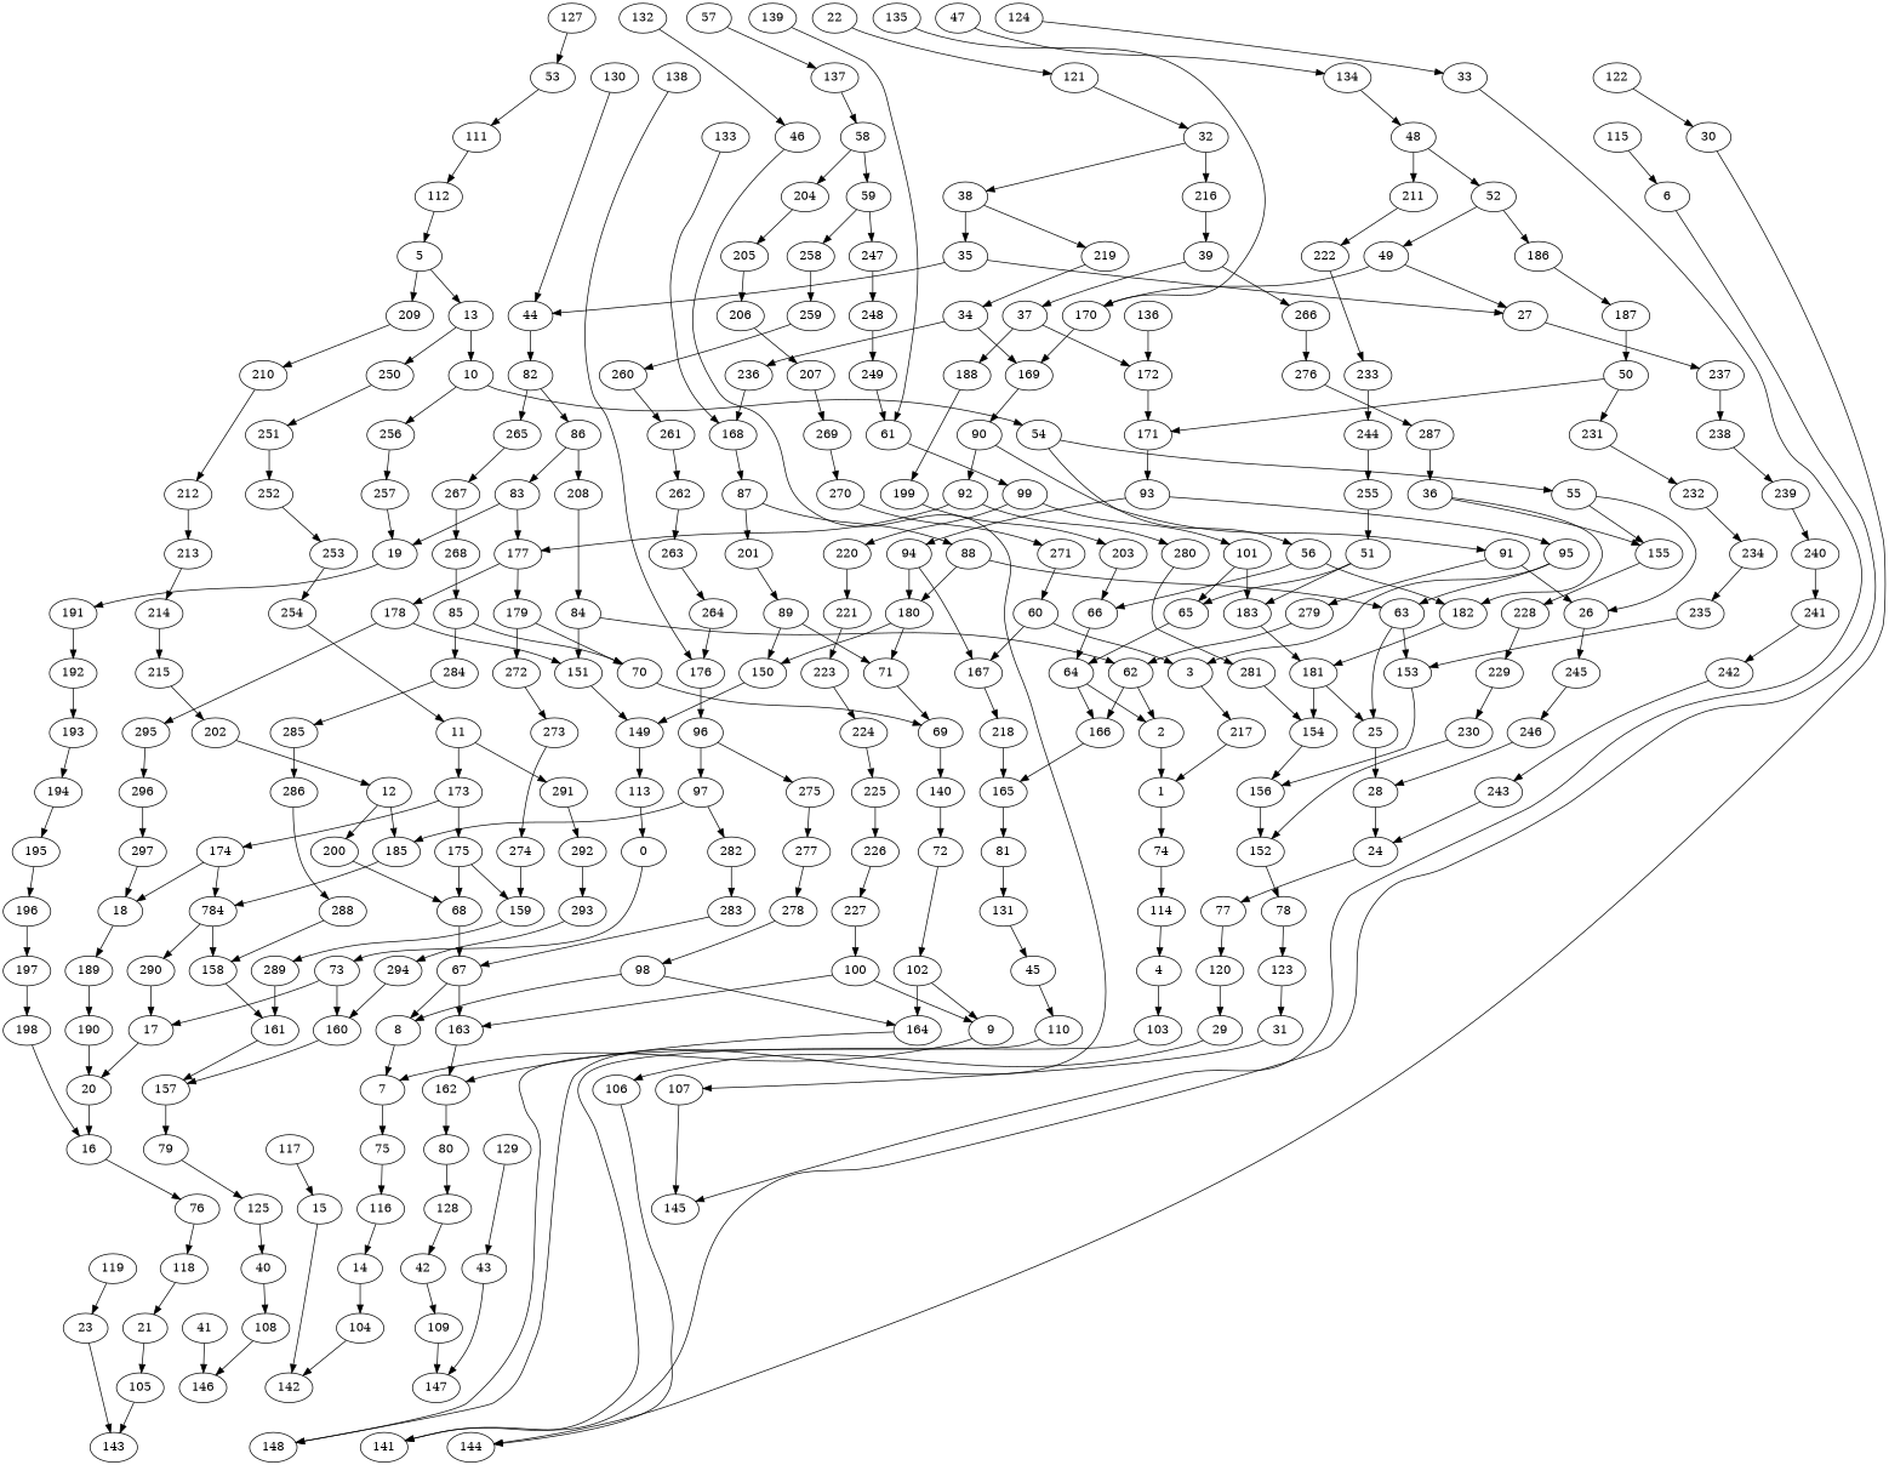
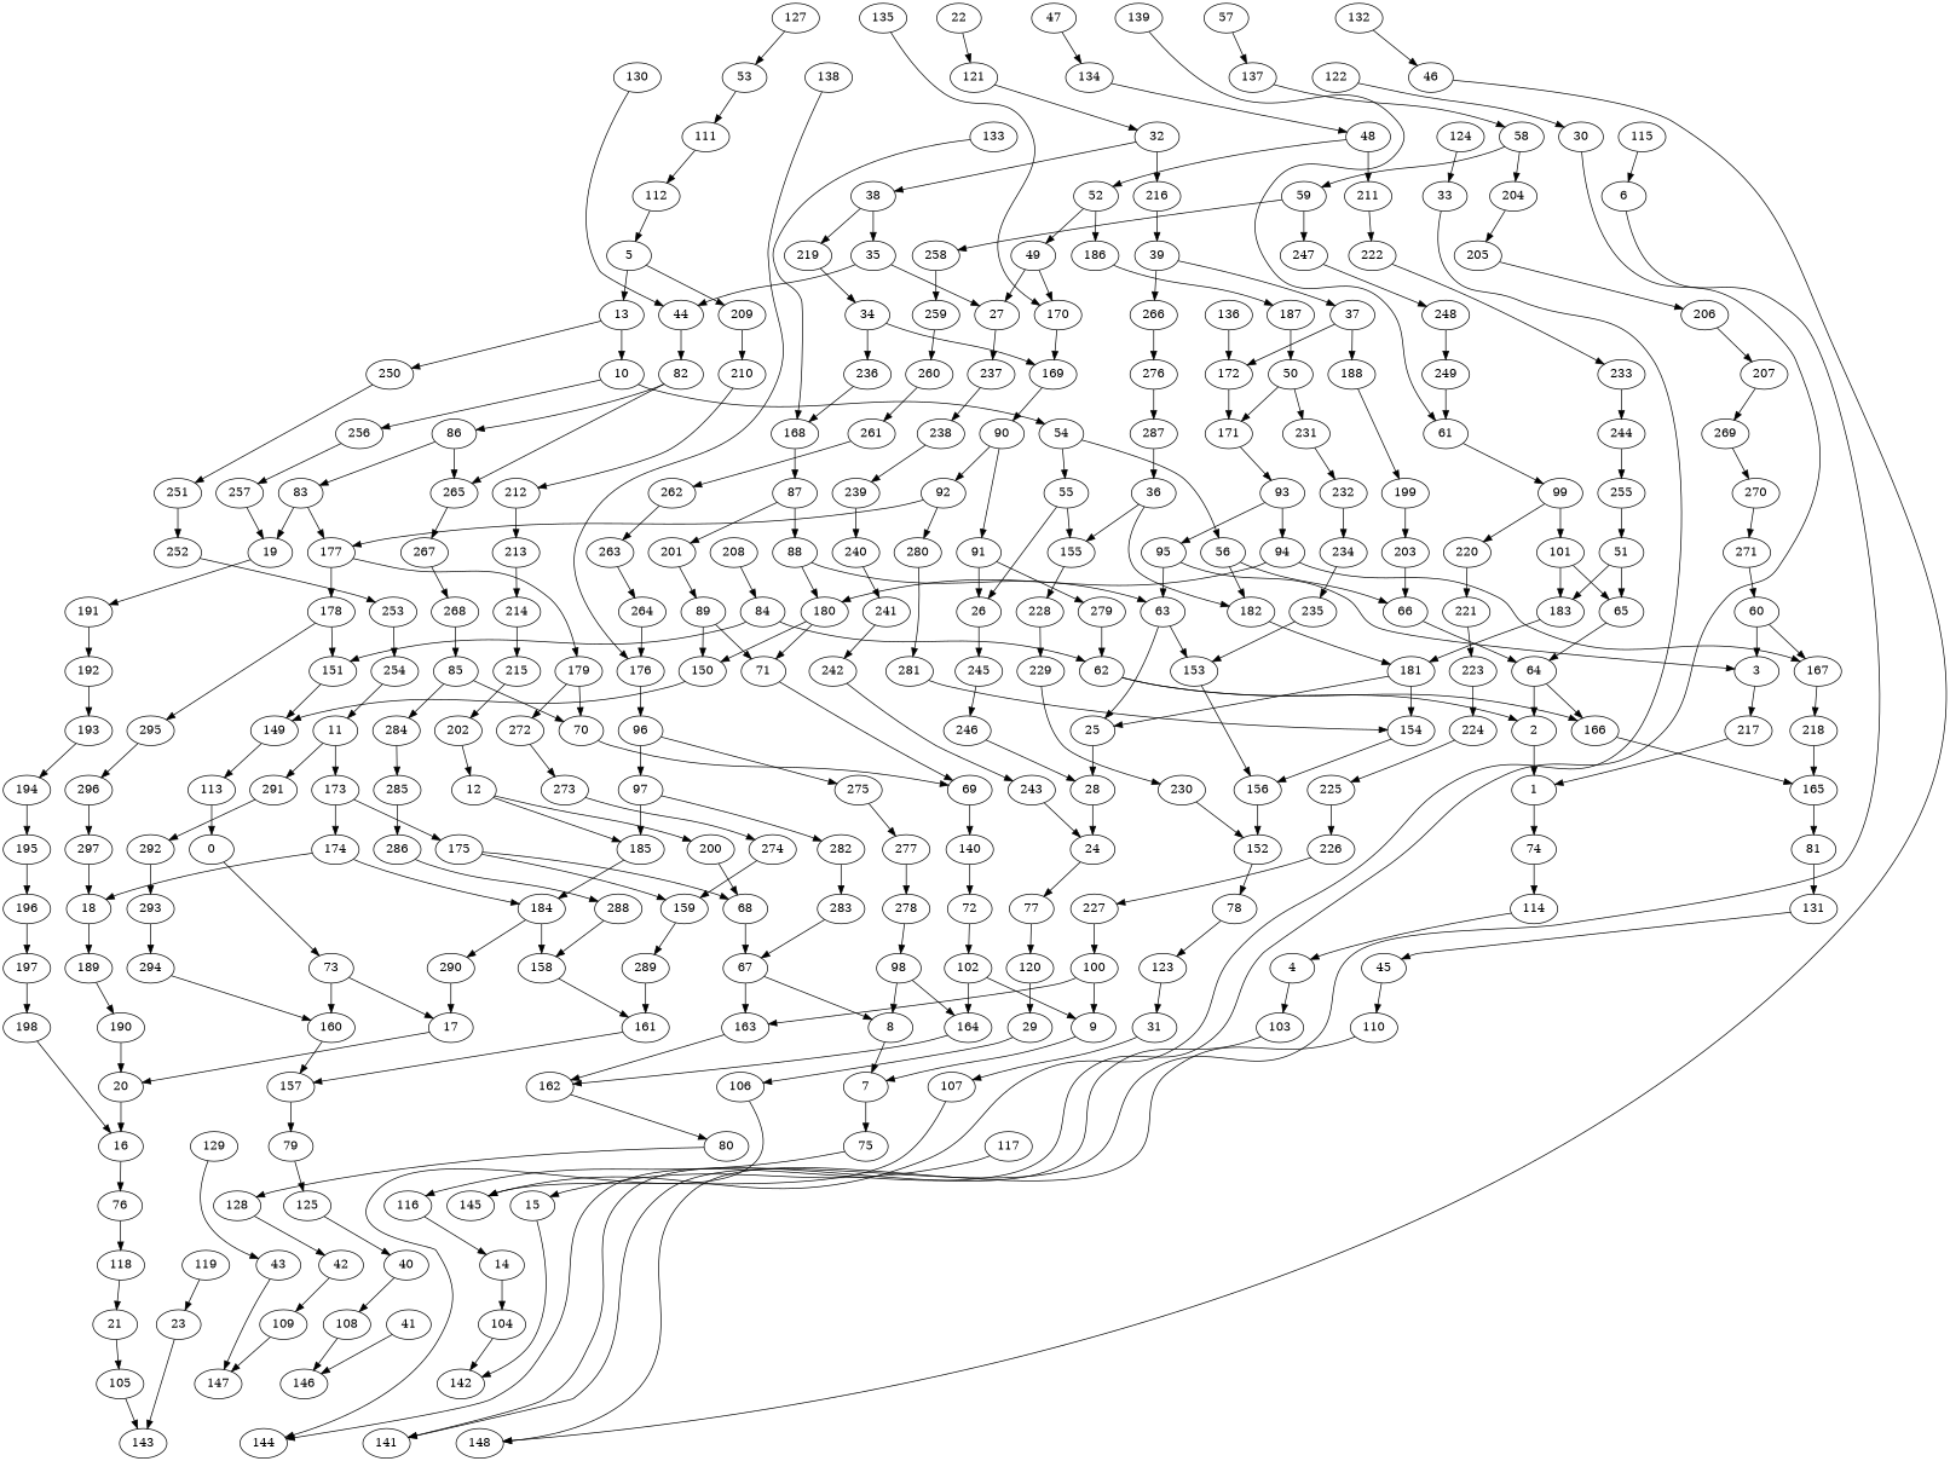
  digraph {
    edge [weight=0]
    0
    73
    17
    160
    1
    74
    114
    2
    3
    217
    4
    103
    141
    5
    13
    209
    10
    250
    210
    6
    7
    75
    116
    8
    9
    54
    256
    55
    56
    257
    11
    173
    291
    174
    175
    292
    12
    185
    200
-   184 [label=784]
+   184
    68
    251
    14
    104
    142
    15
    16
    76
    118
    20
    18
    189
    190
    19
    191
    192
    21
    105
    143
    22
    121
    32
    23
    24
    77
    120
    25
    28
    26
    245
    246
    27
    237
    238
    29
    106
    144
    30
    31
    107
    145
    38
    216
    35
    219
    39
    33
    34
    169
    236
    90
    168
    44
    82
    36
    155
    182
    228
    181
    37
    172
    188
    171
    199
    266
    276
    40
    108
    146
    41
    42
    109
    147
    43
    86
    265
    45
    110
    148
    46
    47
    134
    48
    52
    211
    49
    186
    222
    170
    50
    231
    93
    232
    51
    65
    183
    64
    187
    53
    111
    112
    66
    57
    137
    58
    59
    204
    247
    258
    205
    248
    259
    60
    167
    218
    61
    99
    101
    220
    62
    166
    165
    63
    153
    156
    67
    163
    162
    69
    140
    72
    70
    71
    102
    164
    157
    78
    123
    79
    125
    80
    128
    81
    131
    83
    208
    267
    177
    178
    179
    84
    151
    149
    85
    284
    285
    87
    88
    201
    180
    89
    150
    91
    92
    279
    280
    281
    94
    95
    96
    97
    275
    282
    277
    283
    98
    221
    100
    113
    115
    117
    119
    122
    124
    127
    129
    130
    132
    133
    135
    136
    138
    176
    139
    152
    154
    229
    158
    161
    159
    289
    290
    295
    272
    296
    273
    203
    193
    194
    195
    196
    197
    198
    202
    206
    207
    269
    270
    212
    213
    233
    214
    215
    223
    224
    244
    225
    226
    227
    230
    234
    235
    255
    239
    240
    241
    242
    243
    249
    252
    253
    254
    260
    261
    262
    263
    264
    268
    287
    271
    274
    278
    286
    288
    293
    294
    297
    0 -> 73
    73 -> 17
    73 -> 160 [weight=1]
    17 -> 20
    160 -> 157
    1 -> 74 [weight=3]
    74 -> 114 [weight=1]
    114 -> 4
    2 -> 1 [weight=1]
    3 -> 217
    217 -> 1
    4 -> 103
    103 -> 141
    5 -> 13 [weight=1]
    5 -> 209 [weight=1]
    13 -> 10 [weight=2]
    13 -> 250
    209 -> 210
    10 -> 54 [weight=3]
    10 -> 256
    250 -> 251
    210 -> 212
    6 -> 141
    7 -> 75 [weight=4]
    75 -> 116
    116 -> 14
    8 -> 7
    9 -> 7
    54 -> 55 [weight=1]
    54 -> 56
    256 -> 257
    55 -> 26
    55 -> 155 [weight=1]
    56 -> 182
    56 -> 66 [weight=1]
    257 -> 19
    11 -> 173 [weight=3]
    11 -> 291
    173 -> 174
    173 -> 175 [weight=1]
    291 -> 292
    174 -> 184
    174 -> 18
    175 -> 68
    175 -> 159
    292 -> 293
    12 -> 185
    12 -> 200
    185 -> 184
    200 -> 68 [weight=1]
    184 -> 158 [weight=4]
    184 -> 290
    68 -> 67 [weight=3]
    251 -> 252 [weight=1]
    14 -> 104 [weight=1]
    104 -> 142
    15 -> 142
    16 -> 76
    76 -> 118
    118 -> 21
    20 -> 16 [weight=5]
    18 -> 189
    189 -> 190
    190 -> 20 [weight=1]
    19 -> 191
    191 -> 192 [weight=1]
    192 -> 193 [weight=1]
    21 -> 105
    105 -> 143
    22 -> 121
    121 -> 32
    32 -> 38
    32 -> 216 [weight=1]
    23 -> 143
    24 -> 77
    77 -> 120
    120 -> 29 [weight=1]
    25 -> 28 [weight=4]
    28 -> 24 [weight=1]
    26 -> 245
    245 -> 246
    246 -> 28
    27 -> 237
    237 -> 238 [weight=1]
    238 -> 239
    29 -> 106
    106 -> 144
    30 -> 144
    31 -> 107
    107 -> 145
    38 -> 35 [weight=1]
    38 -> 219
    216 -> 39 [weight=12]
    35 -> 27
    35 -> 44
    219 -> 34
    39 -> 37
    39 -> 266
    33 -> 145
    34 -> 169
    34 -> 236 [weight=1]
    169 -> 90 [weight=2]
    236 -> 168
    90 -> 91
    90 -> 92 [weight=1]
    168 -> 87 [weight=1]
    44 -> 82
    82 -> 86
    82 -> 265 [weight=1]
    36 -> 155
    36 -> 182
    155 -> 228
    182 -> 181 [weight=1]
    228 -> 229
    181 -> 25
    181 -> 154 [weight=1]
    37 -> 172
    37 -> 188
    172 -> 171 [weight=2]
    188 -> 199
    171 -> 93 [weight=1]
    199 -> 203 [weight=1]
    266 -> 276 [weight=1]
    276 -> 287 [weight=1]
    40 -> 108
    108 -> 146
    41 -> 146
    42 -> 109
    109 -> 147
    43 -> 147
    86 -> 83
-   86 -> 208 [weight=1]
+   86 -> 265 [weight=1]
    265 -> 267
    45 -> 110
    110 -> 148
    46 -> 148
    47 -> 134
    134 -> 48
    48 -> 52
    48 -> 211 [weight=1]
    52 -> 49
    52 -> 186
    211 -> 222
    49 -> 27
    49 -> 170
    186 -> 187
    222 -> 233
    170 -> 169 [weight=1]
    50 -> 171
    50 -> 231
    231 -> 232
    93 -> 94 [weight=3]
    93 -> 95
    232 -> 234
    51 -> 65 [weight=1]
    51 -> 183
    65 -> 64 [weight=1]
    183 -> 181 [weight=6]
    64 -> 2 [weight=1]
    64 -> 166
    187 -> 50 [weight=6]
    53 -> 111
    111 -> 112
    112 -> 5
    66 -> 64 [weight=4]
    57 -> 137
    137 -> 58
    58 -> 59
    58 -> 204
    59 -> 247 [weight=1]
    59 -> 258 [weight=1]
    204 -> 205
    247 -> 248 [weight=1]
    258 -> 259 [weight=2]
    205 -> 206
    248 -> 249 [weight=8]
    259 -> 260
    60 -> 3 [weight=3]
    60 -> 167 [weight=2]
    167 -> 218
    218 -> 165 [weight=3]
    61 -> 99
    99 -> 101 [weight=1]
    99 -> 220
    101 -> 65
    101 -> 183 [weight=1]
    220 -> 221 [weight=5]
    62 -> 2
    62 -> 166 [weight=1]
    166 -> 165
    165 -> 81 [weight=3]
    63 -> 25
    63 -> 153 [weight=1]
    153 -> 156
    156 -> 152 [weight=2]
    67 -> 8
    67 -> 163 [weight=2]
    163 -> 162
    162 -> 80
    69 -> 140 [weight=2]
    140 -> 72 [weight=2]
    72 -> 102
    70 -> 69
    71 -> 69
    102 -> 9
    102 -> 164 [weight=2]
    164 -> 162
    157 -> 79 [weight=7]
    78 -> 123
    123 -> 31
    79 -> 125
    125 -> 40
    80 -> 128
    128 -> 42
    81 -> 131 [weight=1]
    131 -> 45
    83 -> 19 [weight=3]
    83 -> 177 [weight=3]
    208 -> 84 [weight=1]
    267 -> 268
    177 -> 178 [weight=2]
    177 -> 179
    178 -> 151
    178 -> 295
    179 -> 70 [weight=2]
    179 -> 272 [weight=4]
    84 -> 62
    84 -> 151 [weight=2]
    151 -> 149 [weight=1]
    149 -> 113 [weight=1]
    85 -> 70 [weight=5]
    85 -> 284 [weight=3]
    284 -> 285
    285 -> 286 [weight=4]
    87 -> 88 [weight=1]
    87 -> 201
    88 -> 63 [weight=5]
    88 -> 180 [weight=1]
    201 -> 89
    180 -> 71
    180 -> 150
    89 -> 71 [weight=2]
    89 -> 150
    150 -> 149 [weight=1]
    91 -> 26 [weight=4]
    91 -> 279 [weight=1]
    92 -> 177 [weight=1]
    92 -> 280
    279 -> 62 [weight=2]
    280 -> 281
    281 -> 154
    94 -> 167
    94 -> 180 [weight=3]
    95 -> 3
    95 -> 63 [weight=2]
    96 -> 97 [weight=1]
    96 -> 275
    97 -> 185 [weight=1]
    97 -> 282
    275 -> 277
    282 -> 283 [weight=1]
    277 -> 278
    283 -> 67
    98 -> 8
    98 -> 164
    221 -> 223 [weight=1]
    100 -> 9
    100 -> 163
    113 -> 0 [weight=1]
    115 -> 6
    117 -> 15
    119 -> 23
    122 -> 30
    124 -> 33
    127 -> 53
    129 -> 43
    130 -> 44
    132 -> 46
    133 -> 168
    135 -> 170
    136 -> 172 [weight=1]
    138 -> 176
    176 -> 96 [weight=12]
    139 -> 61
    152 -> 78
    154 -> 156
    229 -> 230
    158 -> 161
    161 -> 157
    159 -> 289
    289 -> 161 [weight=1]
    290 -> 17 [weight=1]
    295 -> 296
    272 -> 273
    296 -> 297 [weight=2]
    273 -> 274
    203 -> 66 [weight=4]
    193 -> 194
    194 -> 195
    195 -> 196
    196 -> 197
    197 -> 198 [weight=2]
    198 -> 16
    202 -> 12
    206 -> 207
    207 -> 269
    269 -> 270
    270 -> 271
    212 -> 213 [weight=4]
    213 -> 214
    233 -> 244 [weight=2]
    214 -> 215 [weight=2]
    215 -> 202
    223 -> 224
    224 -> 225
    244 -> 255 [weight=2]
    225 -> 226 [weight=1]
    226 -> 227
    227 -> 100 [weight=1]
    230 -> 152
    234 -> 235
    235 -> 153
    255 -> 51 [weight=4]
    239 -> 240
    240 -> 241 [weight=1]
    241 -> 242
    242 -> 243
    243 -> 24
    249 -> 61 [weight=1]
    252 -> 253
    253 -> 254
    254 -> 11
    260 -> 261
    261 -> 262
    262 -> 263
    263 -> 264
    264 -> 176
    268 -> 85 [weight=1]
    287 -> 36 [weight=2]
    271 -> 60
    274 -> 159 [weight=1]
    278 -> 98
    286 -> 288
    288 -> 158
    293 -> 294 [weight=1]
    294 -> 160
    297 -> 18
  }
